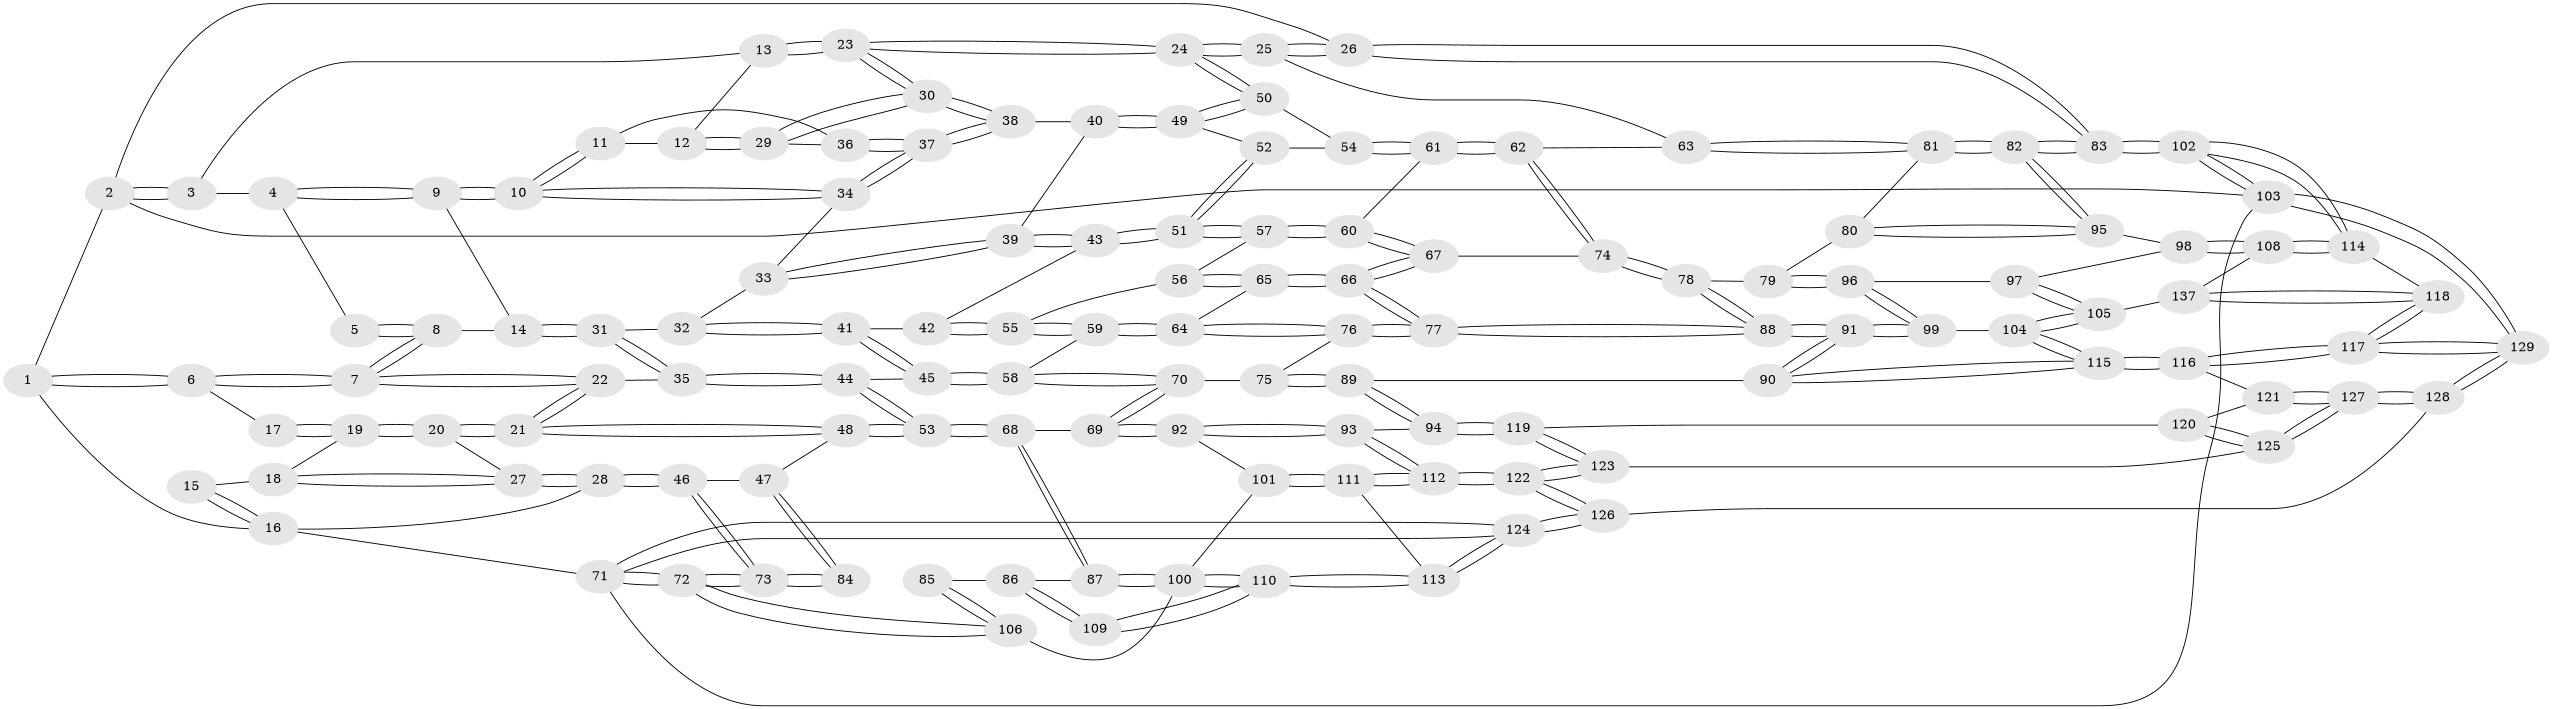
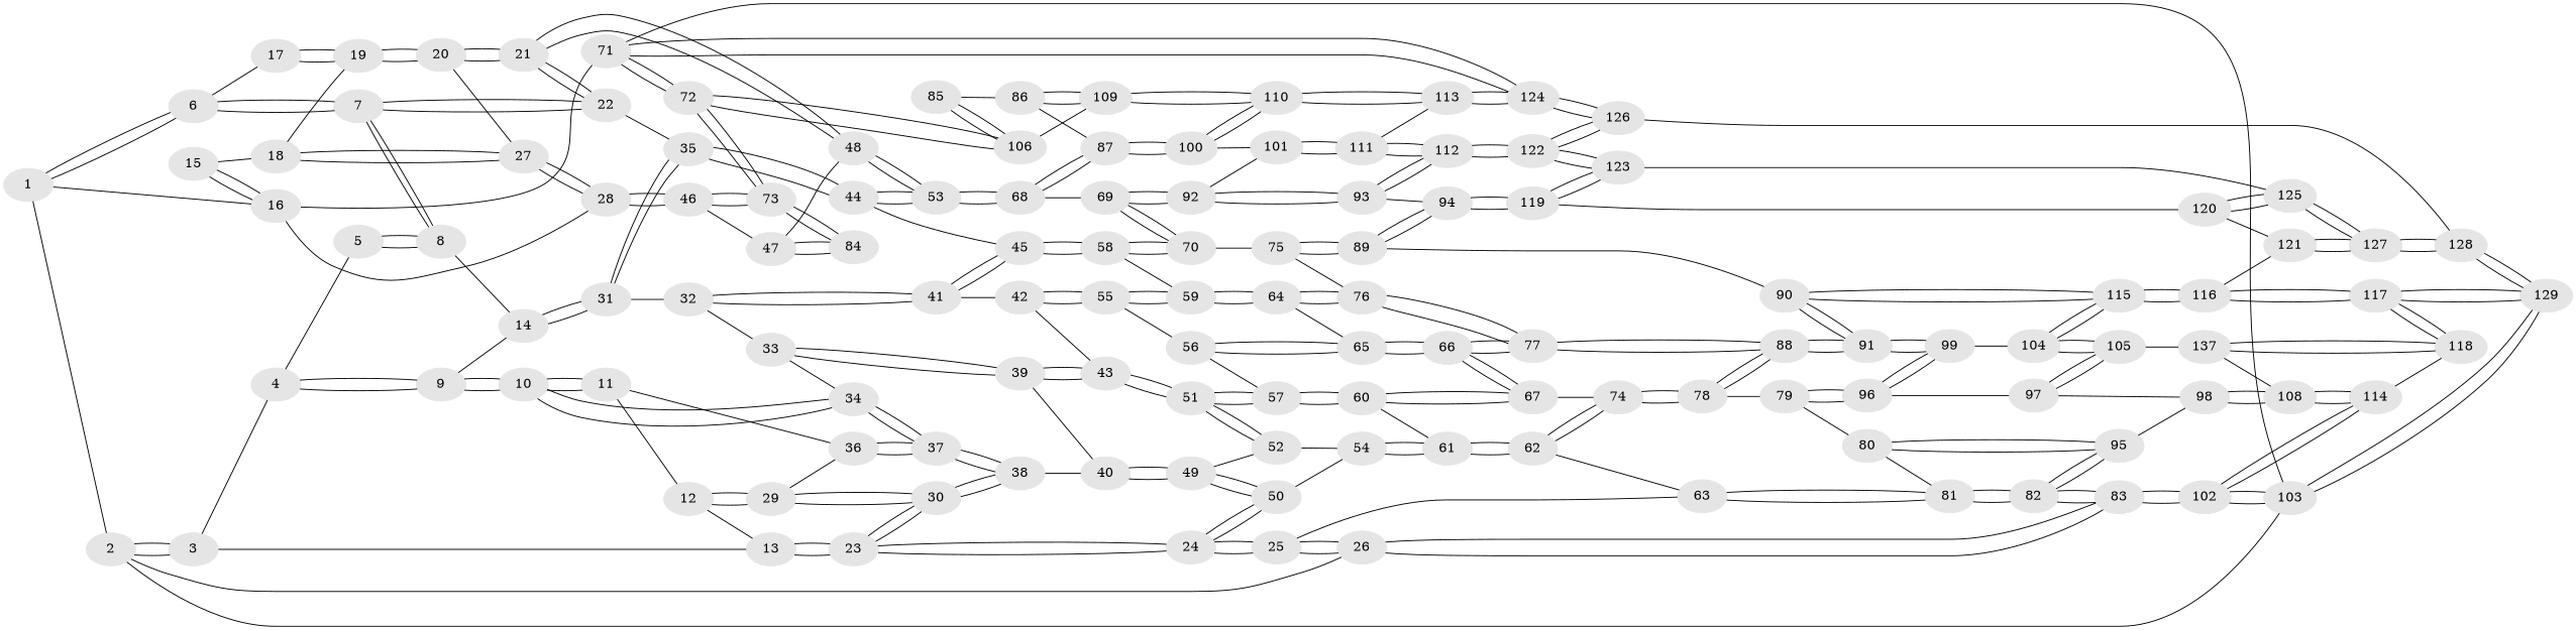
  graph {
    rankdir=LR
    node [color=gray90 style=filled]
    1
    2
    6
    16
    3
    26
    103
    7
    17
    28
    71
    4
    13
    83
    129
    5
    9
    23
    8
    14
    10
    22
    19
    35
    31
    11
    34
    12
    36
    37
    29
    30
    24
    32
    15
    18
    27
    46
    72
    124
    20
    21
    48
    53
    44
    25
    50
    38
    63
    54
    81
    102
    47
    73
    40
    33
    41
    39
    42
    45
    43
    49
    51
    52
    55
    58
    56
    59
    57
    68
    70
    84
    61
    60
    69
    87
    62
    65
    64
    66
    67
    75
    76
    74
    78
    82
    77
    88
    92
    100
    93
    101
    89
    106
    126
    109
    79
    90
    94
    91
    80
    96
    95
    99
    97
    98
    114
    85
    86
    110
    115
    119
    116
    104
    112
    111
    122
    120
    123
    108
    105
    n122 [label=137]
    113
    118
    117
    121
    127
    125
    128
    1 -- 2
    1 -- 6
    1 -- 6
    1 -- 16
    2 -- 3
    2 -- 3
    2 -- 26
    2 -- 103
    6 -- 7
    6 -- 7
    6 -- 17
    16 -- 28
    16 -- 71
    3 -- 4
    3 -- 13
    26 -- 83
    26 -- 83
    103 -- 129
    103 -- 129
    7 -- 8
    7 -- 8
    7 -- 22
    7 -- 22
    17 -- 19
    17 -- 19
    28 -- 46
    28 -- 46
    71 -- 103
    71 -- 72
    71 -- 72
    71 -- 124
    71 -- 124
    4 -- 5
    4 -- 9
    4 -- 9
    13 -- 23
    13 -- 23
    83 -- 102
    83 -- 102
    5 -- 8
    5 -- 8
    9 -- 14
    9 -- 10
    9 -- 10
    23 -- 30
    23 -- 30
    23 -- 24
    23 -- 24
    8 -- 14
    14 -- 31
    14 -- 31
    10 -- 11
    10 -- 11
    10 -- 34
    10 -- 34
    22 -- 35
    19 -- 20
    19 -- 20
    35 -- 44
    35 -- 44
    31 -- 35
    31 -- 35
    31 -- 32
    11 -- 12
    11 -- 36
    34 -- 37
    34 -- 37
    12 -- 13
    12 -- 29
    12 -- 29
    36 -- 37
    36 -- 37
    37 -- 38
    37 -- 38
    29 -- 36
    29 -- 30
    29 -- 30
    30 -- 38
    30 -- 38
    24 -- 25
    24 -- 25
    24 -- 50
    24 -- 50
    32 -- 33
    32 -- 41
    32 -- 41
    15 -- 16
    15 -- 16
    15 -- 18
    18 -- 19
    18 -- 27
    18 -- 27
    27 -- 28
    27 -- 28
    46 -- 47
    46 -- 73
    46 -- 73
    72 -- 73
    72 -- 73
    72 -- 106
    72 -- 106
    124 -- 126
    124 -- 126
    20 -- 27
    20 -- 21
    20 -- 21
    21 -- 22
    21 -- 22
    21 -- 48
    21 -- 48
    48 -- 53
    48 -- 53
    53 -- 68
    53 -- 68
    44 -- 53
    44 -- 53
    44 -- 45
    25 -- 26
    25 -- 26
    25 -- 63
    50 -- 54
    38 -- 40
    63 -- 81
    63 -- 81
    54 -- 61
    54 -- 61
    81 -- 82
    81 -- 82
    102 -- 103
    102 -- 103
    102 -- 114
    102 -- 114
    47 -- 48
    47 -- 84
    47 -- 84
    73 -- 84
    73 -- 84
    40 -- 49
    40 -- 49
    33 -- 34
    33 -- 39
    33 -- 39
    41 -- 42
    41 -- 45
    41 -- 45
    39 -- 40
    39 -- 43
    39 -- 43
    42 -- 43
    42 -- 55
    42 -- 55
    45 -- 58
    45 -- 58
    43 -- 51
    43 -- 51
    49 -- 50
    49 -- 50
    49 -- 52
    51 -- 52
    51 -- 52
    51 -- 57
    51 -- 57
    52 -- 54
    55 -- 56
    55 -- 59
    55 -- 59
    58 -- 59
    58 -- 70
    58 -- 70
    56 -- 57
    56 -- 65
    56 -- 65
    59 -- 64
    59 -- 64
    57 -- 60
    57 -- 60
    68 -- 69
    68 -- 87
    68 -- 87
    70 -- 75
    61 -- 62
    61 -- 62
    60 -- 61
    60 -- 67
    60 -- 67
    69 -- 70
    69 -- 70
    69 -- 92
    69 -- 92
    87 -- 100
    87 -- 100
    62 -- 63
    62 -- 74
    62 -- 74
    65 -- 66
    65 -- 66
    64 -- 65
    64 -- 76
    64 -- 76
    66 -- 67
    66 -- 67
    66 -- 77
    66 -- 77
    67 -- 74
    75 -- 76
    75 -- 89
    75 -- 89
    76 -- 77
    76 -- 77
    74 -- 78
    74 -- 78
    78 -- 88
    78 -- 88
    78 -- 79
    82 -- 83
    82 -- 83
    82 -- 95
    82 -- 95
    77 -- 88
    77 -- 88
    88 -- 91
    88 -- 91
    92 -- 93
    92 -- 93
    92 -- 101
    100 -- 101
    100 -- 110
    100 -- 110
    93 -- 94
    93 -- 112
    93 -- 112
    101 -- 111
    101 -- 111
    89 -- 90
    89 -- 94
    89 -- 94
-   106 -- 100
+   106 -- 109
    126 -- 128
    109 -- 110
    109 -- 110
    79 -- 80
    79 -- 96
    79 -- 96
    90 -- 91
    90 -- 91
    90 -- 115
    90 -- 115
    94 -- 119
    94 -- 119
    91 -- 99
    91 -- 99
    80 -- 81
    80 -- 95
    80 -- 95
    96 -- 99
    96 -- 99
    96 -- 97
    95 -- 98
    99 -- 104
    97 -- 98
    97 -- 105
    97 -- 105
    98 -- 108
    98 -- 108
    114 -- 118
    85 -- 106
    85 -- 106
    85 -- 86
    86 -- 87
    86 -- 109
    86 -- 109
    110 -- 113
    110 -- 113
    115 -- 116
    115 -- 116
    119 -- 120
    119 -- 123
    119 -- 123
    116 -- 117
    116 -- 117
    116 -- 121
    104 -- 115
    104 -- 115
    104 -- 105
    104 -- 105
    112 -- 122
    112 -- 122
    111 -- 112
    111 -- 112
    111 -- 113
    122 -- 126
    122 -- 126
    122 -- 123
    122 -- 123
    120 -- 121
    120 -- 125
    120 -- 125
    123 -- 125
    108 -- 114
    108 -- 114
    105 -- n122
    n122 -- 108
    n122 -- 118
    n122 -- 118
    113 -- 124
    113 -- 124
    117 -- 129
    117 -- 129
    117 -- 118
    117 -- 118
    121 -- 127
    121 -- 127
    127 -- 128
    127 -- 128
    125 -- 127
    125 -- 127
    128 -- 129
    128 -- 129
  }
